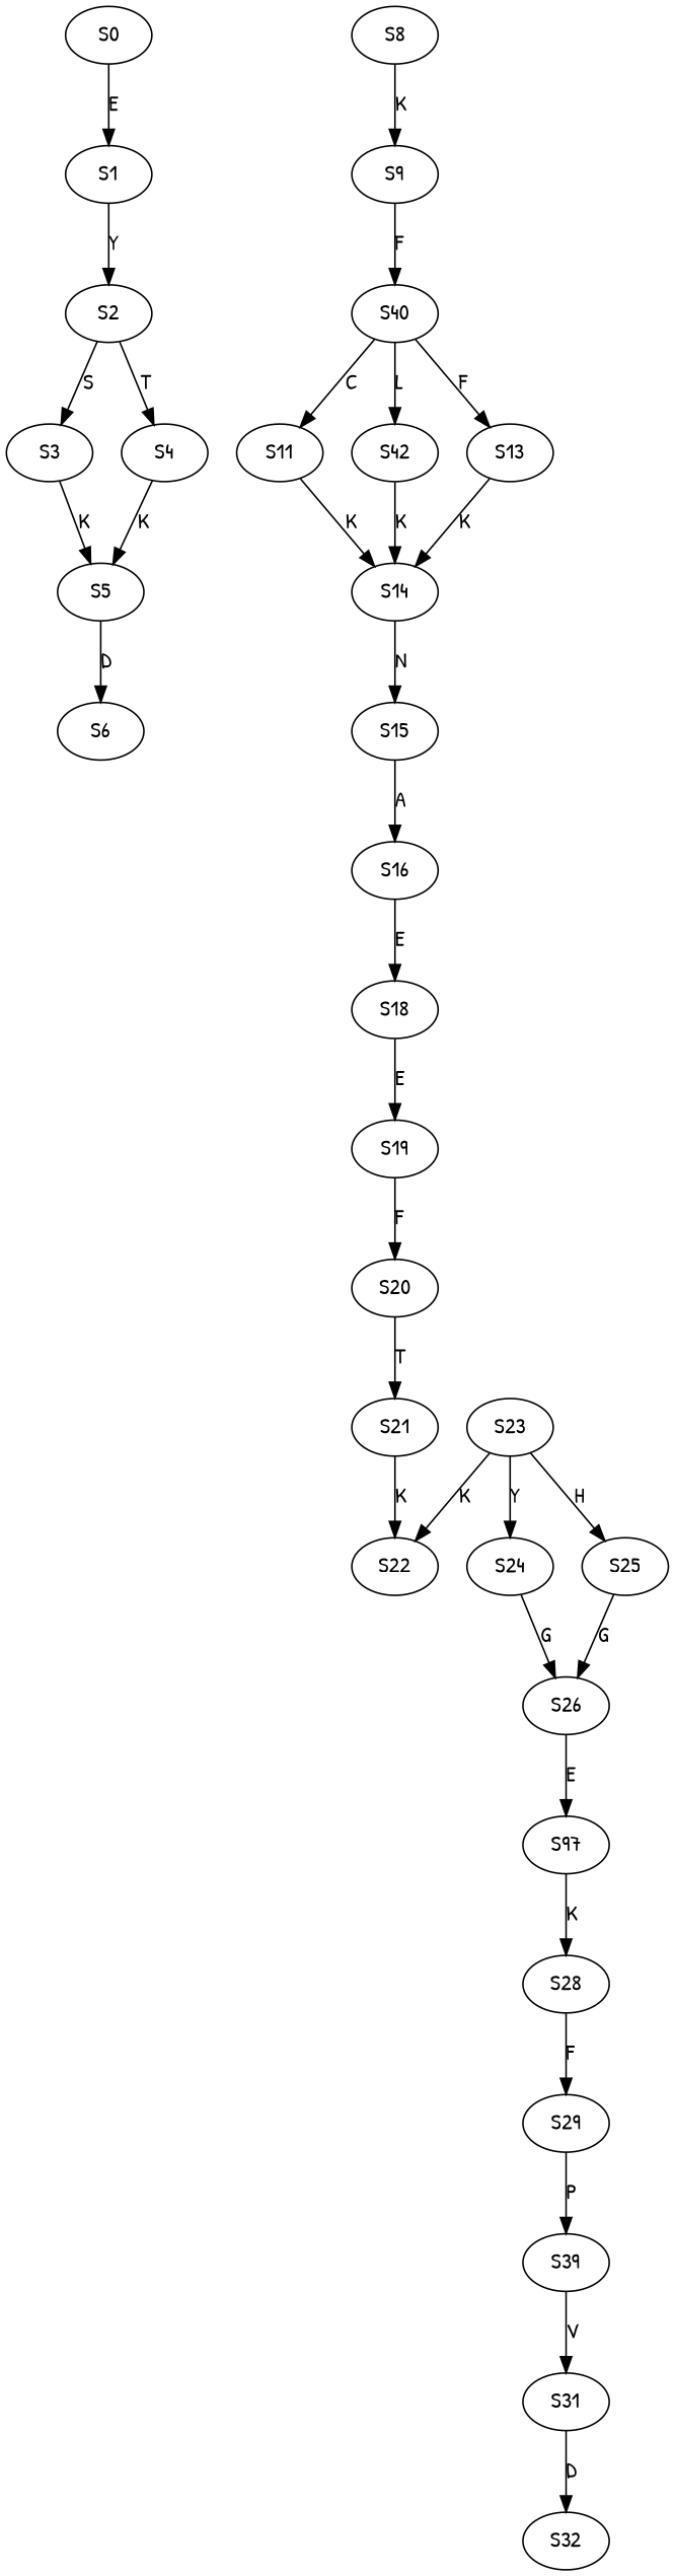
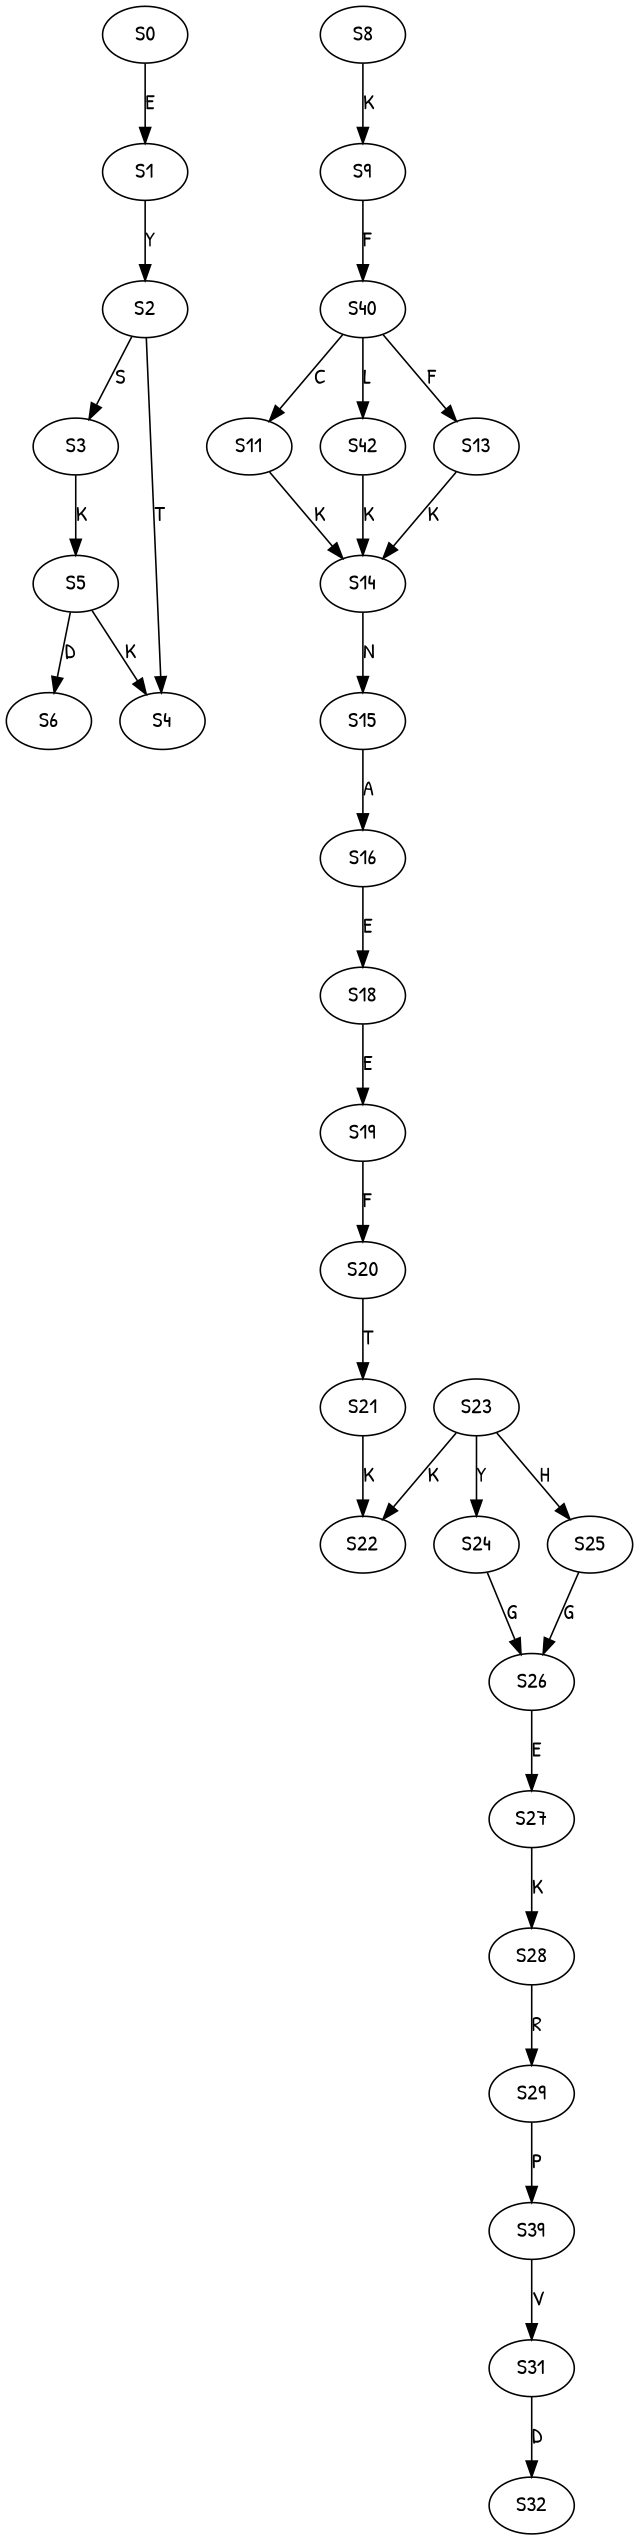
  strict digraph {
    fontname="Patrick Hand"
    node [fontname="Patrick Hand"]
    edge [fontname="Patrick Hand"]
    S0
    S1
    S2
    S3
    S4
    S5
    S6
    S8
    S9
    n10 [label=S40]
    S11
    n12 [label=S42]
    S13
    S14
    S15
    S16
    S18
    S19
    S20
    S21
    S22
    S23
    S24
    S25
    S26
-   S27 [label=S97]
+   S27
    S28
    S29
    n29 [label=S39]
    S31
    S32
    S0 -> S1 [label=E]
    S1 -> S2 [label=Y]
    S2 -> S3 [label=S]
    S2 -> S4 [label=T]
    S3 -> S5 [label=K]
-   S4 -> S5 [label=K]
+   S5 -> S4 [label=K]
    S5 -> S6 [label=D]
    S8 -> S9 [label=K]
    S9 -> n10 [label=F]
    n10 -> S11 [label=C]
    n10 -> n12 [label=L]
    n10 -> S13 [label=F]
    S11 -> S14 [label=K]
    n12 -> S14 [label=K]
    S13 -> S14 [label=K]
    S14 -> S15 [label=N]
    S15 -> S16 [label=A]
    S16 -> S18 [label=E]
    S18 -> S19 [label=E]
    S19 -> S20 [label=F]
    S20 -> S21 [label=T]
    S21 -> S22 [label=K]
    S23 -> S22 [label=K]
    S23 -> S24 [label=Y]
    S23 -> S25 [label=H]
    S24 -> S26 [label=G]
    S25 -> S26 [label=G]
    S26 -> S27 [label=E]
    S27 -> S28 [label=K]
-   S28 -> S29 [label=F]
+   S28 -> S29 [label=R]
    S29 -> n29 [label=P]
    n29 -> S31 [label=V]
    S31 -> S32 [label=D]
  }
